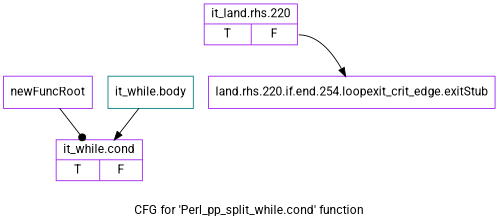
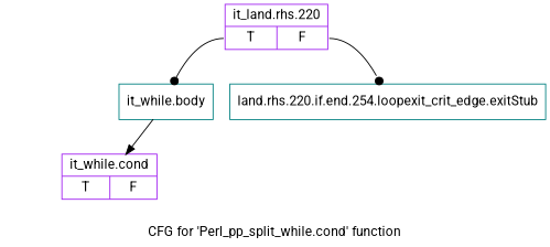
  digraph {
    fontname=Roboto
    label="CFG for 'Perl_pp_split_while.cond' function"
    node [color=purple fontname=Roboto shape=record]
    edge [arrowhead=dot fontname=Roboto]
-   n1 [label="{newFuncRoot}"]
    n2 [label="{it_while.cond|{<s0>T|<s1>F}}"]
    n3 [label="{it_land.rhs.220|{<s0>T|<s1>F}}"]
-   n4 [label="{land.rhs.220.if.end.254.loopexit_crit_edge.exitStub}"]
+   n4 [color=teal label="{land.rhs.220.if.end.254.loopexit_crit_edge.exitStub}"]
    n5 [color=teal label="{it_while.body}"]
-   n1 -> n2
-   n3 -> n4 [arrowhead=normal tailport=s1]
+   n3 -> n4 [tailport=s1]
+   n3 -> n5 [tailport=s0]
    n5 -> n2 [arrowhead=normal]
  }
